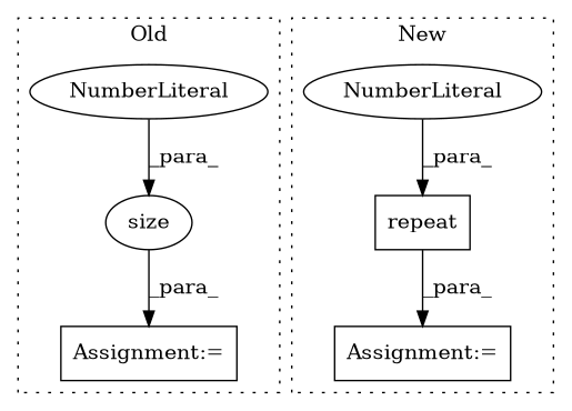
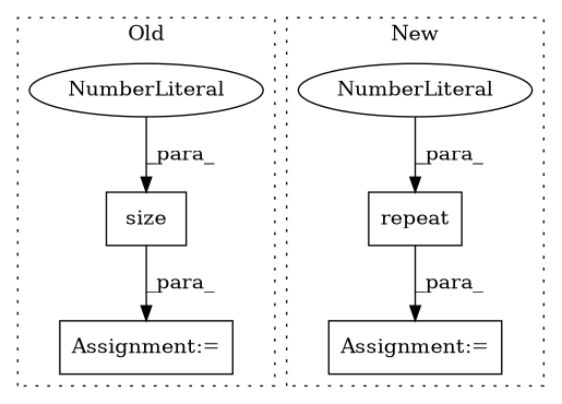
  digraph {
    node [a=32 l=1 shape=box]
-   n1 [l="5,1" label=size s="4912,4918" shape=ellipse]
+   n1 [l="5,1" label=size s="4912,4918"]
    n2 [a=34 label=NumberLiteral s=4917 shape=ellipse]
    n3 [a=7 label="Assignment:=" s=4930]
    n4 [l="7,1" label=repeat s="5005,5040"]
    n5 [a=34 label=NumberLiteral s=5039 shape=ellipse]
    n6 [a=7 label="Assignment:=" s=4986]
    subgraph cluster_1 {
      label=Old
      style=dotted
      n1
      n2
      n3
    }
    subgraph cluster_2 {
      label=New
      style=dotted
      n4
      n5
      n6
    }
    n1 -> n3 [label=_para_]
    n2 -> n1 [label=_para_]
    n4 -> n6 [label=_para_]
    n5 -> n4 [label=_para_]
  }
